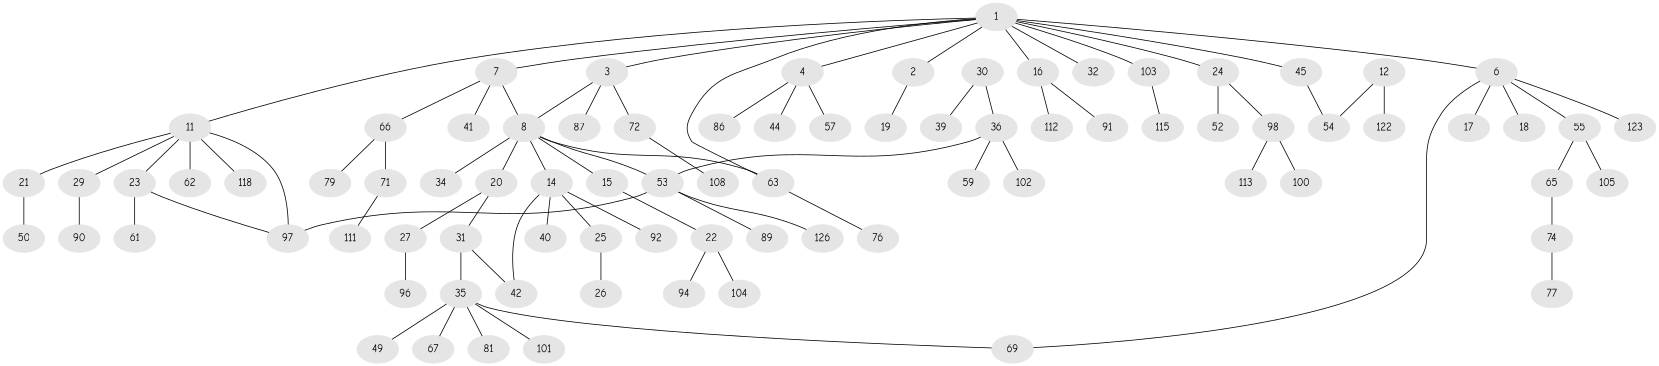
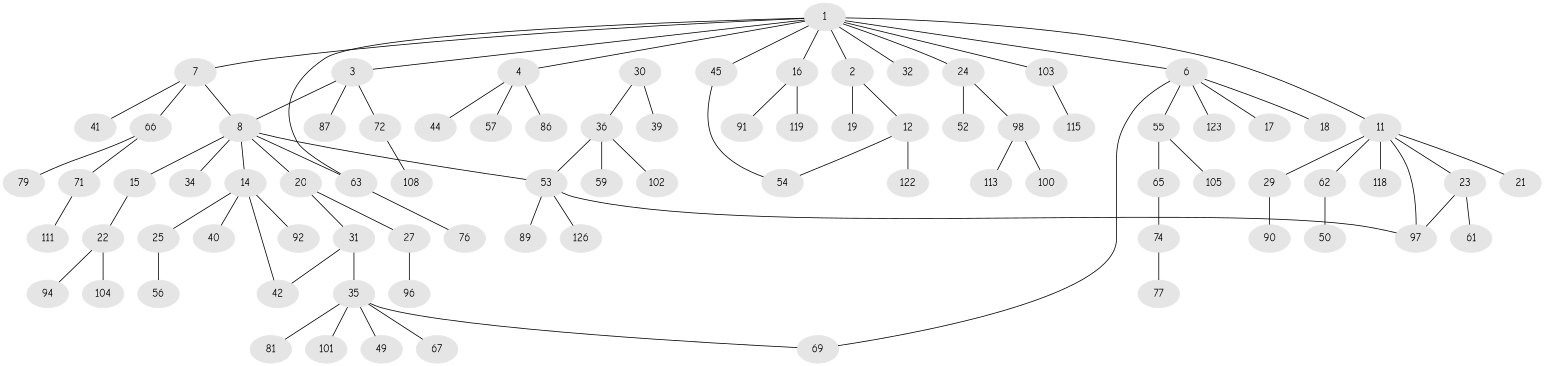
  graph {
    fontname="Comic Neue"
    node [color=gray90 fontname="Comic Neue" style=filled]
    edge [fontname="Comic Neue"]
    1 [super="+2"]
    3 [super="+43"]
    4 [super="+33"]
    n4 [label=7 super="+7"]
    6 [super="+10"]
    n6 [label=2]
    11 [super="+51"]
    16 [super="+83"]
    24 [super="+73"]
    32 [super="+95"]
    45 [super="+93"]
    63 [super="+84"]
    103
    8 [super="+13"]
    72 [super="+99"]
    87 [super="+88"]
    44 [super="+46"]
    57 [super="+60"]
    86
    41 [super="+127"]
    66
    17
    18 [super="+38"]
    55 [super="+85"]
    69 [super="+70"]
    123
    12 [super="+124"]
    19 [super="+68"]
    21 [super="+109"]
    23 [super="+26"]
    29 [super="+47"]
    62
    97
    118
    91
-   119 [label=112]
+   119
    52 [super="+80"]
    98 [super="+106"]
    54 [super="+120"]
    76
    115 [super="+121"]
    14 [super="+28"]
    15
    20 [super="+37"]
    34
    53 [super="+78"]
    108 [super="+114"]
    71
    79
    65
    105
    25 [super="+48"]
    40
    42 [super="+125"]
    92
    22 [super="+107"]
    27 [super="+116"]
    31 [super="+58"]
    89
    126
    122
    50
    61
    90
-   56 [label=26]
+   56
    94
    104
    96
    35 [super="+117"]
    30 [super="+75"]
    36 [super="+82"]
    39
    100
    113
    59 [super="+112"]
    102 [super="+110"]
    49 [super="+64"]
    67
    81
    101
    74
    77
    111
    1 -- 3
    1 -- 4
    1 -- n4
    1 -- 6
    1 -- n6
    1 -- 11
    1 -- 16
    1 -- 24
    1 -- 32
    1 -- 45
    1 -- 63
    1 -- 103
    3 -- 8
    3 -- 72
    3 -- 87
    4 -- 44
    4 -- 57
    4 -- 86
    n4 -- 8
    n4 -- 41
    n4 -- 66
    6 -- 17
    6 -- 18
    6 -- 55
    6 -- 69
    6 -- 123
+   n6 -- 12
    n6 -- 19
    11 -- 21
    11 -- 23
    11 -- 29
    11 -- 62
    11 -- 97
    11 -- 118
    16 -- 91
    16 -- 119
    24 -- 52
    24 -- 98
    45 -- 54
    63 -- 76
    103 -- 115
    8 -- 63
    8 -- 14
    8 -- 15
    8 -- 20
    8 -- 34
    8 -- 53
    72 -- 108
    66 -- 71
    66 -- 79
    55 -- 65
    55 -- 105
    12 -- 54
    12 -- 122
-   21 -- 50
+   62 -- 50
    23 -- 97
    23 -- 61
    29 -- 90
    98 -- 100
    98 -- 113
    14 -- 25
    14 -- 40
    14 -- 42
    14 -- 92
    15 -- 22
    20 -- 27
    20 -- 31
    53 -- 97
    53 -- 89
    53 -- 126
    71 -- 111
    65 -- 74
    25 -- 56
    22 -- 94
    22 -- 104
    27 -- 96
    31 -- 42
    31 -- 35
    35 -- 69
    35 -- 49
    35 -- 67
    35 -- 81
    35 -- 101
    30 -- 36
    30 -- 39
    36 -- 53
    36 -- 59
    36 -- 102
    74 -- 77
  }
